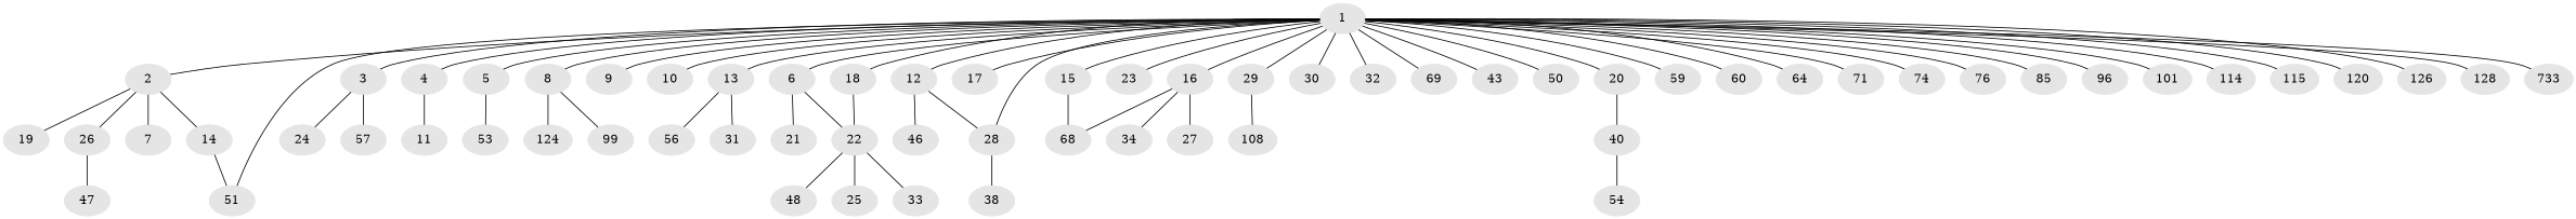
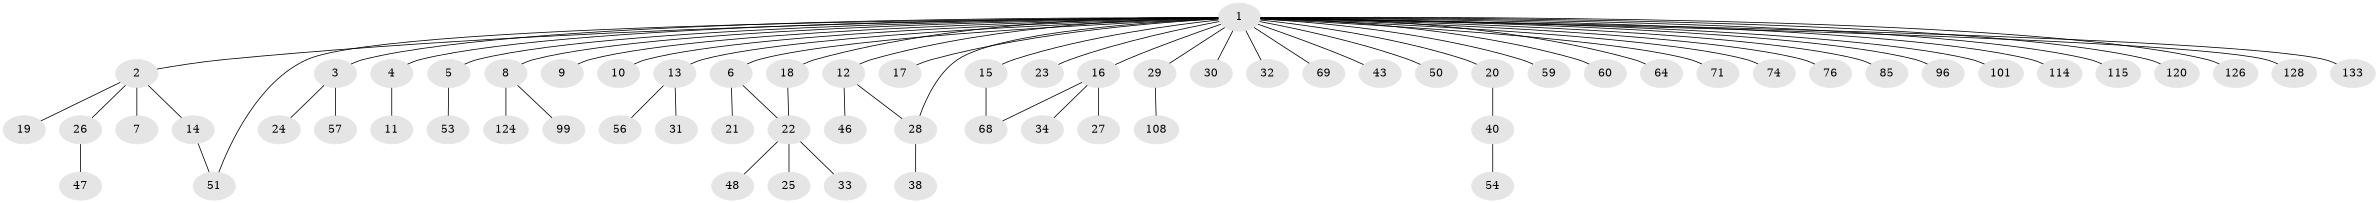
  graph {
    node [color=gray90 style=filled]
    1
    2
    3 [super="+79"]
    4
    5 [super="+35+55"]
    6 [super="+41"]
    8 [super="+62+37"]
    9
    10
    12 [super="+125"]
    13 [super="+109"]
    15 [super="+42"]
    16 [super="+132+72+84+36"]
    17 [super="+91"]
    18
    20
    23
    28 [super="+106+121+127"]
    29
    30
    32
    n22 [label=69 super="+58+45"]
    43
    50
    51 [super="+82+69+113+61"]
    59 [super="+73"]
    60
    64
    71
    74
    76
    85
    96 [super="+103+119"]
    101 [super="+116"]
    114
    115 [super="+117"]
    120
    126
    128
-   133 [label=733]
+   133
    7
    14 [super="+67"]
    19
    26 [super="+52"]
    24 [super="+112"]
    57 [super="+80"]
    11 [super="+105"]
    53 [super="+89+75"]
    21 [super="+87"]
    22 [super="+107+97"]
    99
    124
    46
    31 [super="+63"]
    56 [super="+111+66"]
    68 [super="+70"]
    27 [super="+130"]
    34 [super="+83"]
    40 [super="+81"]
    38
    108
    47
    25
    33 [super="+78"]
    48
    54 [super="+123+92"]
    1 -- 2
    1 -- 3
    1 -- 4
    1 -- 5
    1 -- 6
    1 -- 8
    1 -- 9
    1 -- 10
    1 -- 12
    1 -- 13
    1 -- 15 [weight=2]
    1 -- 16 [weight=2]
    1 -- 17
    1 -- 18
    1 -- 20
    1 -- 23
    1 -- 28
    1 -- 29
    1 -- 30
    1 -- 32
    1 -- n22 [weight=2]
    1 -- 43
    1 -- 50
    1 -- 51
    1 -- 59
    1 -- 60
    1 -- 64
    1 -- 71
    1 -- 74
    1 -- 76
    1 -- 85
    1 -- 96
    1 -- 101
    1 -- 114
    1 -- 115
    1 -- 120
    1 -- 126
    1 -- 128
    1 -- 133
    2 -- 7
    2 -- 14
    2 -- 19
    2 -- 26
    3 -- 24
    3 -- 57
    4 -- 11
    5 -- 53
    6 -- 21
    6 -- 22
    8 -- 99
    8 -- 124
    12 -- 28
    12 -- 46
    13 -- 31
    13 -- 56
    15 -- 68
    16 -- 68
    16 -- 27
    16 -- 34
    18 -- 22
    20 -- 40
    28 -- 38
    29 -- 108
    14 -- 51
    26 -- 47
    22 -- 25
    22 -- 33
    22 -- 48
    40 -- 54
  }
